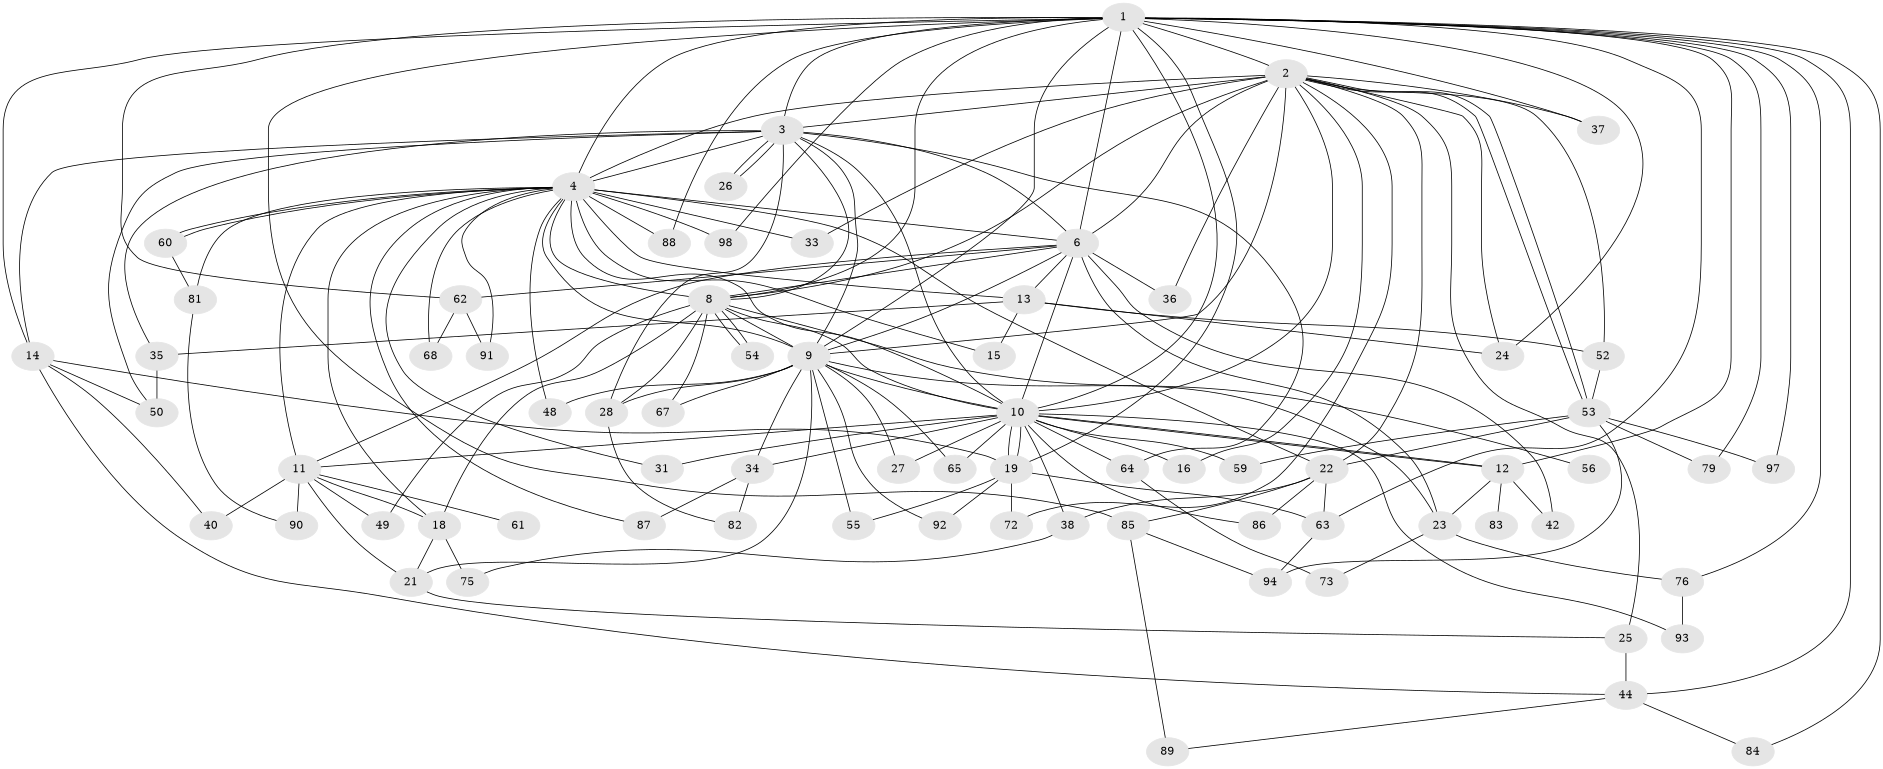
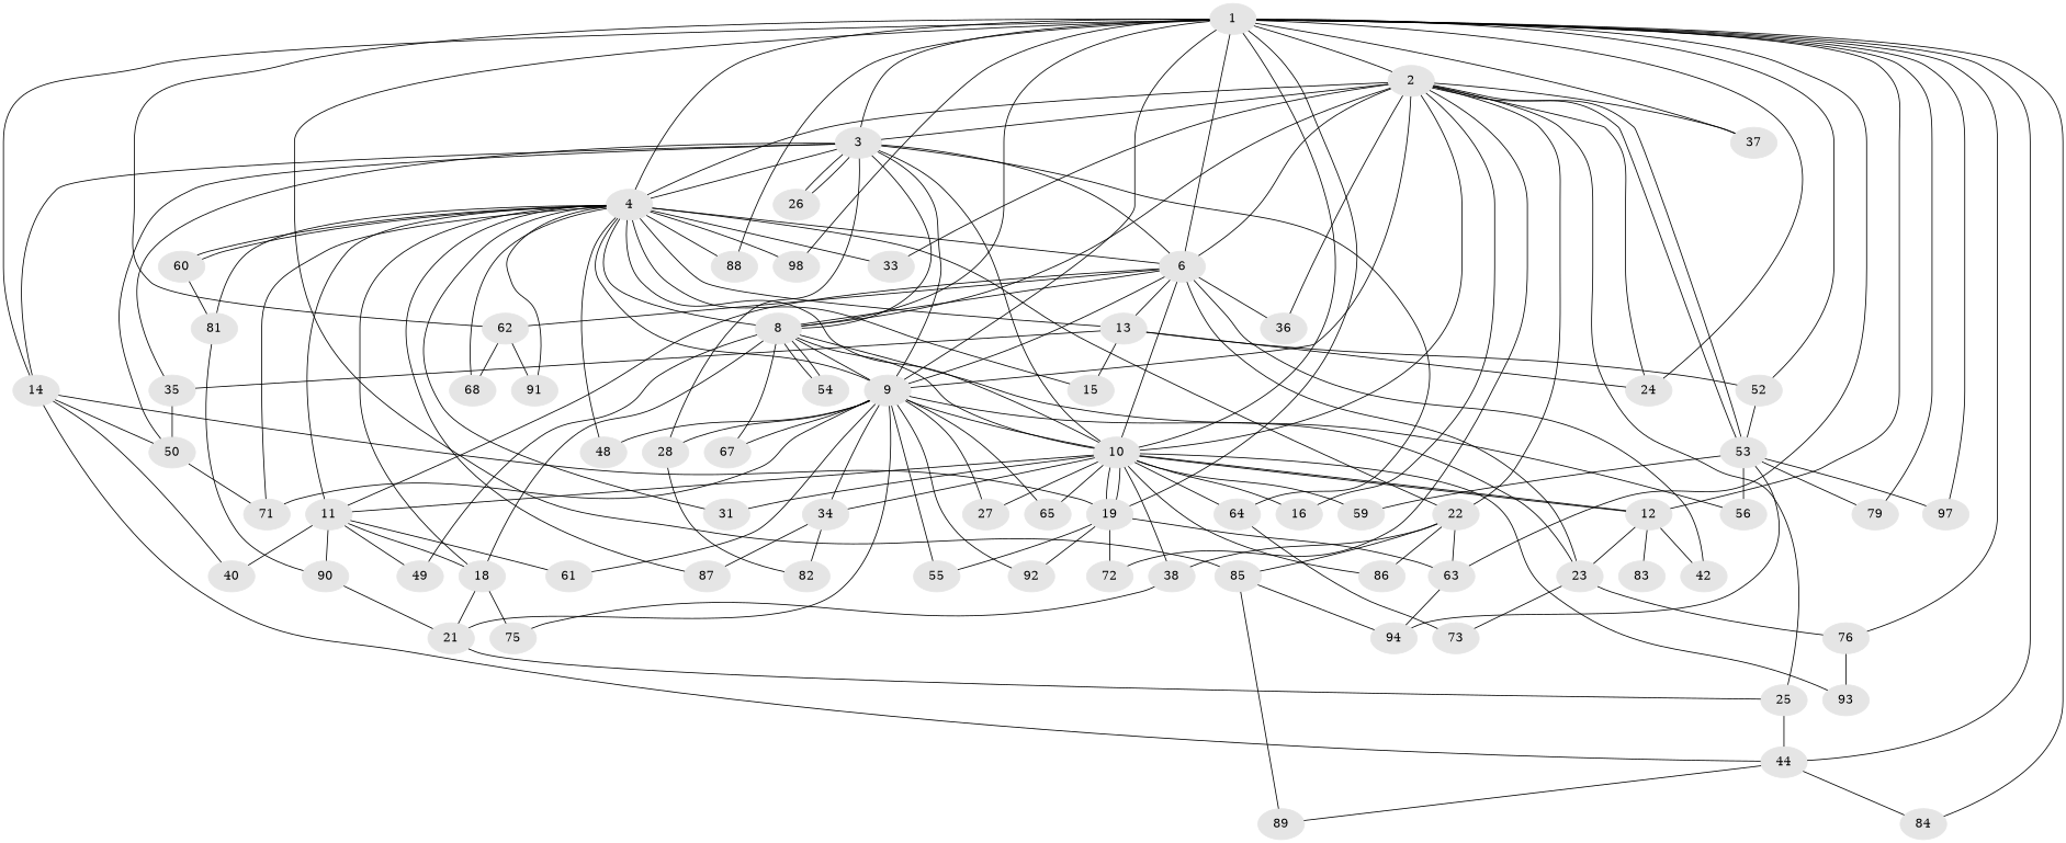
  graph {
    node [color=gray90 style=filled]
    1 [super="+5"]
    2 [super="+43"]
    3 [super="+40"]
    4 [super="+7"]
    6 [super="+74"]
    8 [super="+32"]
    9 [super="+77"]
    10 [super="+29"]
    12 [super="+46"]
    14 [super="+58"]
    19 [super="+45"]
    24
    37
    44 [super="+70"]
    52 [super="+57"]
    62
    63 [super="+78"]
    76
    79
    84
    85
    88
    97
    98
    16
    22 [super="+47"]
    25 [super="+80"]
    33
    36
    53
    72
    n32 [label=26]
    28 [super="+41"]
    35
    50 [super="+69"]
    64
    11 [super="+17"]
    13 [super="+39"]
    15 [super="+66"]
    18 [super="+26"]
    31
    48
    60
    68
+   71 [super="+96"]
    81
    87
    91
    23 [super="+51"]
    42
    49
    54
    56
    67
    21
    27
    34
    55
    61
    65
    92
    38
    59
    86
    93
    83
    n67 [label=40]
    89
    94 [super="+95"]
    82
    73
    90
    75
    1 -- 2 [weight=2]
    1 -- 3 [weight=2]
    1 -- 4 [weight=4]
    1 -- 6 [weight=2]
    1 -- 8 [weight=2]
    1 -- 9 [weight=2]
    1 -- 10 [weight=2]
    1 -- 12
    1 -- 14
    1 -- 19
    1 -- 24
    1 -- 37
    1 -- 44
-   2 -- 52
+   1 -- 52
    1 -- 62
    1 -- 63
    1 -- 76
    1 -- 79
    1 -- 84
    1 -- 85
    1 -- 88
    1 -- 97
    1 -- 98
    2 -- 3 [weight=2]
    2 -- 4 [weight=2]
    2 -- 6 [weight=2]
    2 -- 8
    2 -- 9
    2 -- 10
    2 -- 24
    2 -- 37
    2 -- 16
    2 -- 22
    2 -- 25 [weight=2]
    2 -- 33
    2 -- 36
    2 -- 53
    2 -- 53
    2 -- 72
    3 -- 4 [weight=2]
    3 -- 6
    3 -- 8
    3 -- 9
    3 -- 10
    3 -- 14
    3 -- n32
    3 -- n32
    3 -- 28
    3 -- 35
    3 -- 50
    3 -- 64
    4 -- 6 [weight=2]
    4 -- 8 [weight=2]
    4 -- 9 [weight=2]
    4 -- 10 [weight=2]
    4 -- 88
    4 -- 98
    4 -- 22 [weight=2]
    4 -- 33
    4 -- 11 [weight=2]
    4 -- 13
    4 -- 15 [weight=2]
    4 -- 18
    4 -- 31
    4 -- 48
    4 -- 60
    4 -- 60
    4 -- 68
+   4 -- 71
    4 -- 81
    4 -- 87
    4 -- 91
    6 -- 8
    6 -- 9
    6 -- 10
    6 -- 62
    6 -- 36
    6 -- 11
    6 -- 13 [weight=2]
    6 -- 23
    6 -- 42
    8 -- 9 [weight=2]
    8 -- 10
-   8 -- 28
    8 -- 18
    8 -- 49
    8 -- 54
    8 -- 54
    8 -- 56
    8 -- 67
    9 -- 10
    9 -- 28
    9 -- 48
+   9 -- 71
    9 -- 23
    9 -- 67
    9 -- 21
    9 -- 27
    9 -- 34
    9 -- 55
+   9 -- 61
    9 -- 65
    9 -- 92
    10 -- 12
    10 -- 12
    10 -- 19
    10 -- 19
    10 -- 16
    10 -- 64
    10 -- 11
    10 -- 31
    10 -- 27
    10 -- 34
    10 -- 65
    10 -- 38
    10 -- 59
    10 -- 86
    10 -- 93
    12 -- 23
    12 -- 42
    12 -- 83
    14 -- 19
    14 -- 44
    14 -- 50
    14 -- n67
    19 -- 63
    19 -- 72
    19 -- 55
    19 -- 92
    44 -- 84
    44 -- 89
    52 -- 53
    62 -- 68
    62 -- 91
    63 -- 94
    76 -- 93
    85 -- 89
    85 -- 94
    22 -- 63
    22 -- 85
    22 -- 38
    22 -- 86
    25 -- 44
    53 -- 79
    53 -- 97
-   53 -- 22
+   53 -- 56
    53 -- 59
    53 -- 94
    28 -- 82
    35 -- 50
+   50 -- 71
    64 -- 73
    11 -- 18
    11 -- 49
-   11 -- 21
+   90 -- 21
    11 -- 61
    11 -- n67
    11 -- 90
    13 -- 24
    13 -- 52
    13 -- 35
    13 -- 15
    18 -- 21
    18 -- 75
    60 -- 81
    81 -- 90
    23 -- 76
    23 -- 73
    21 -- 25
    34 -- 87
    34 -- 82
    38 -- 75
  }
